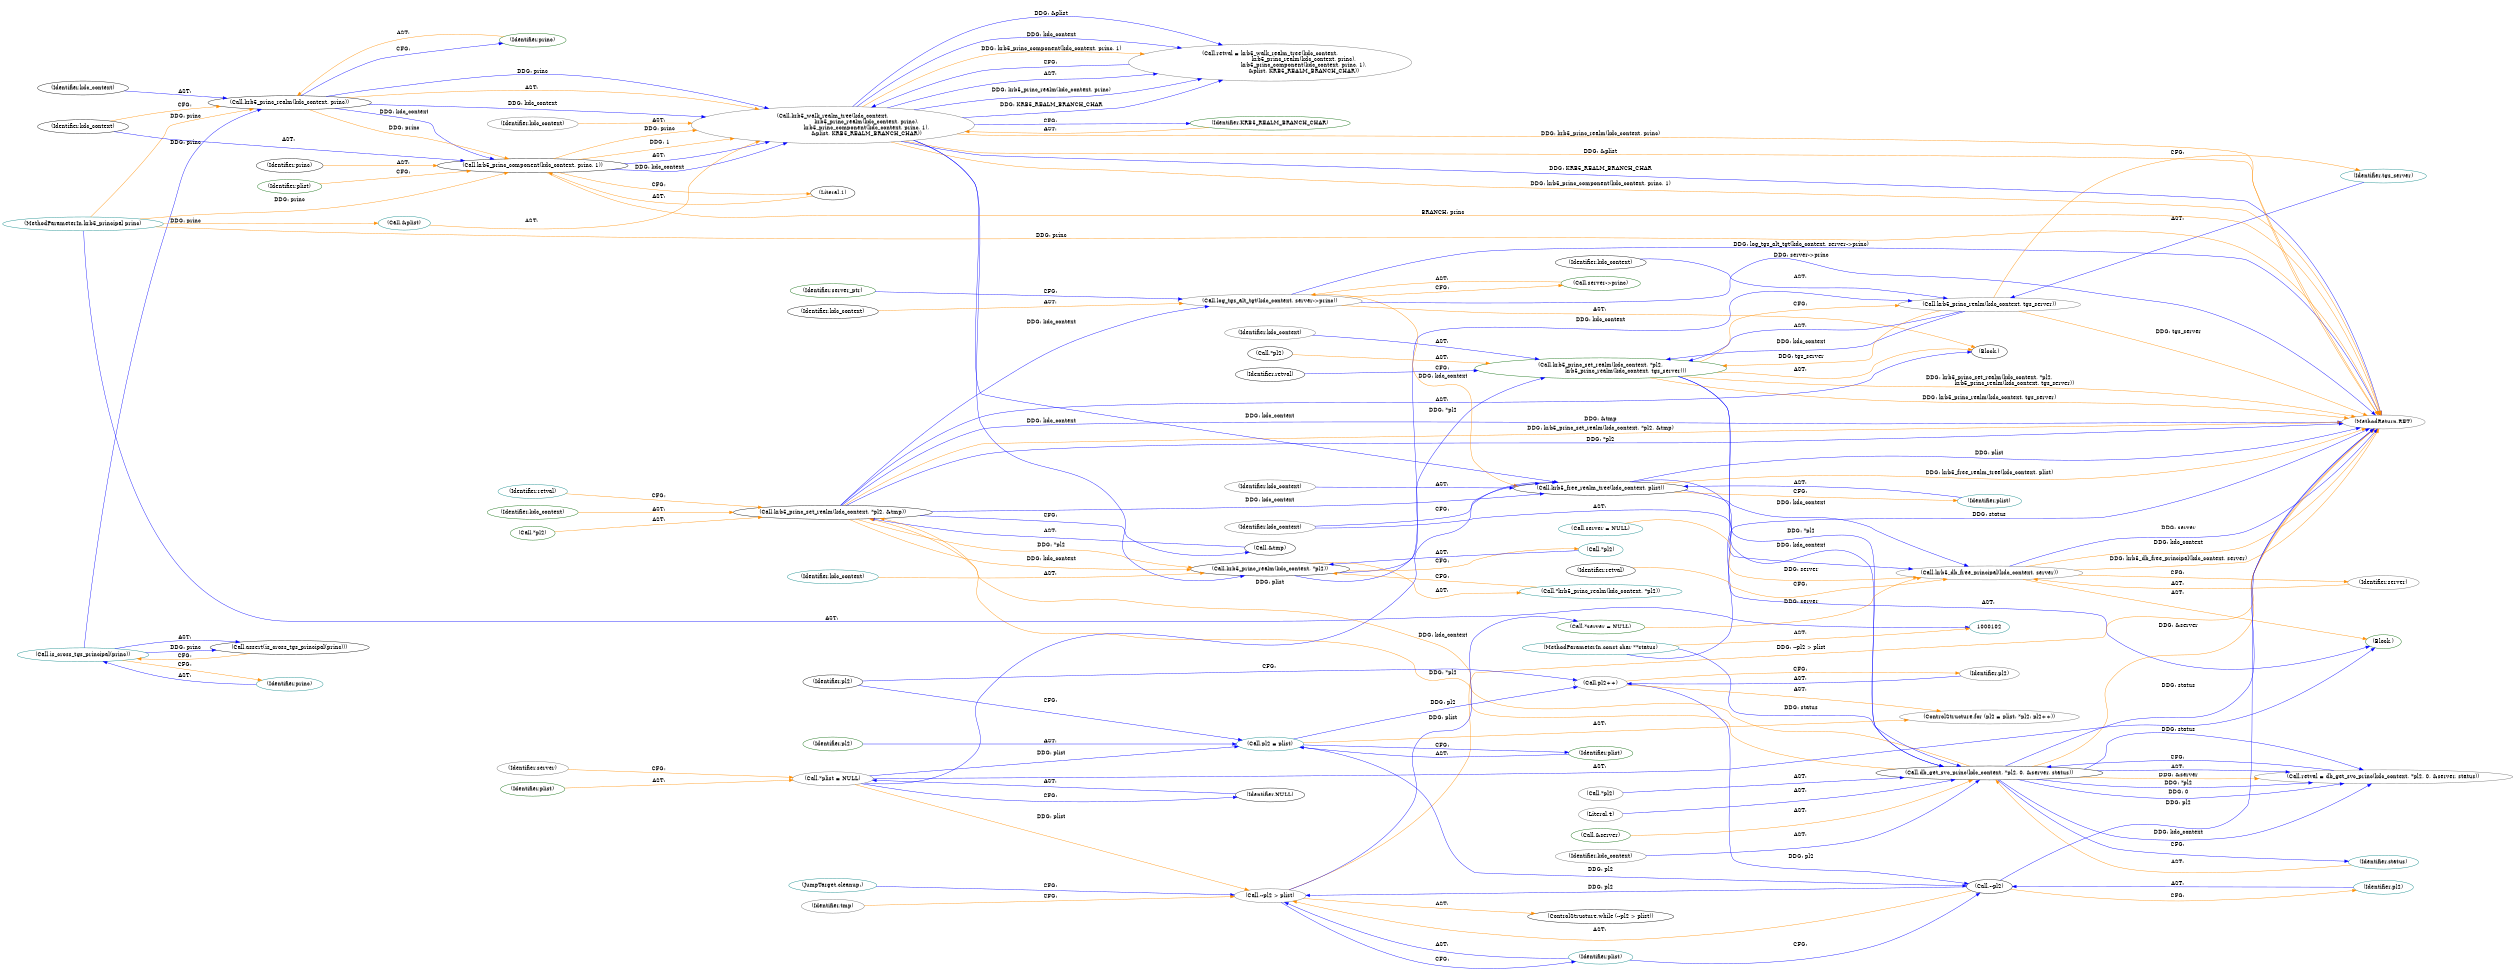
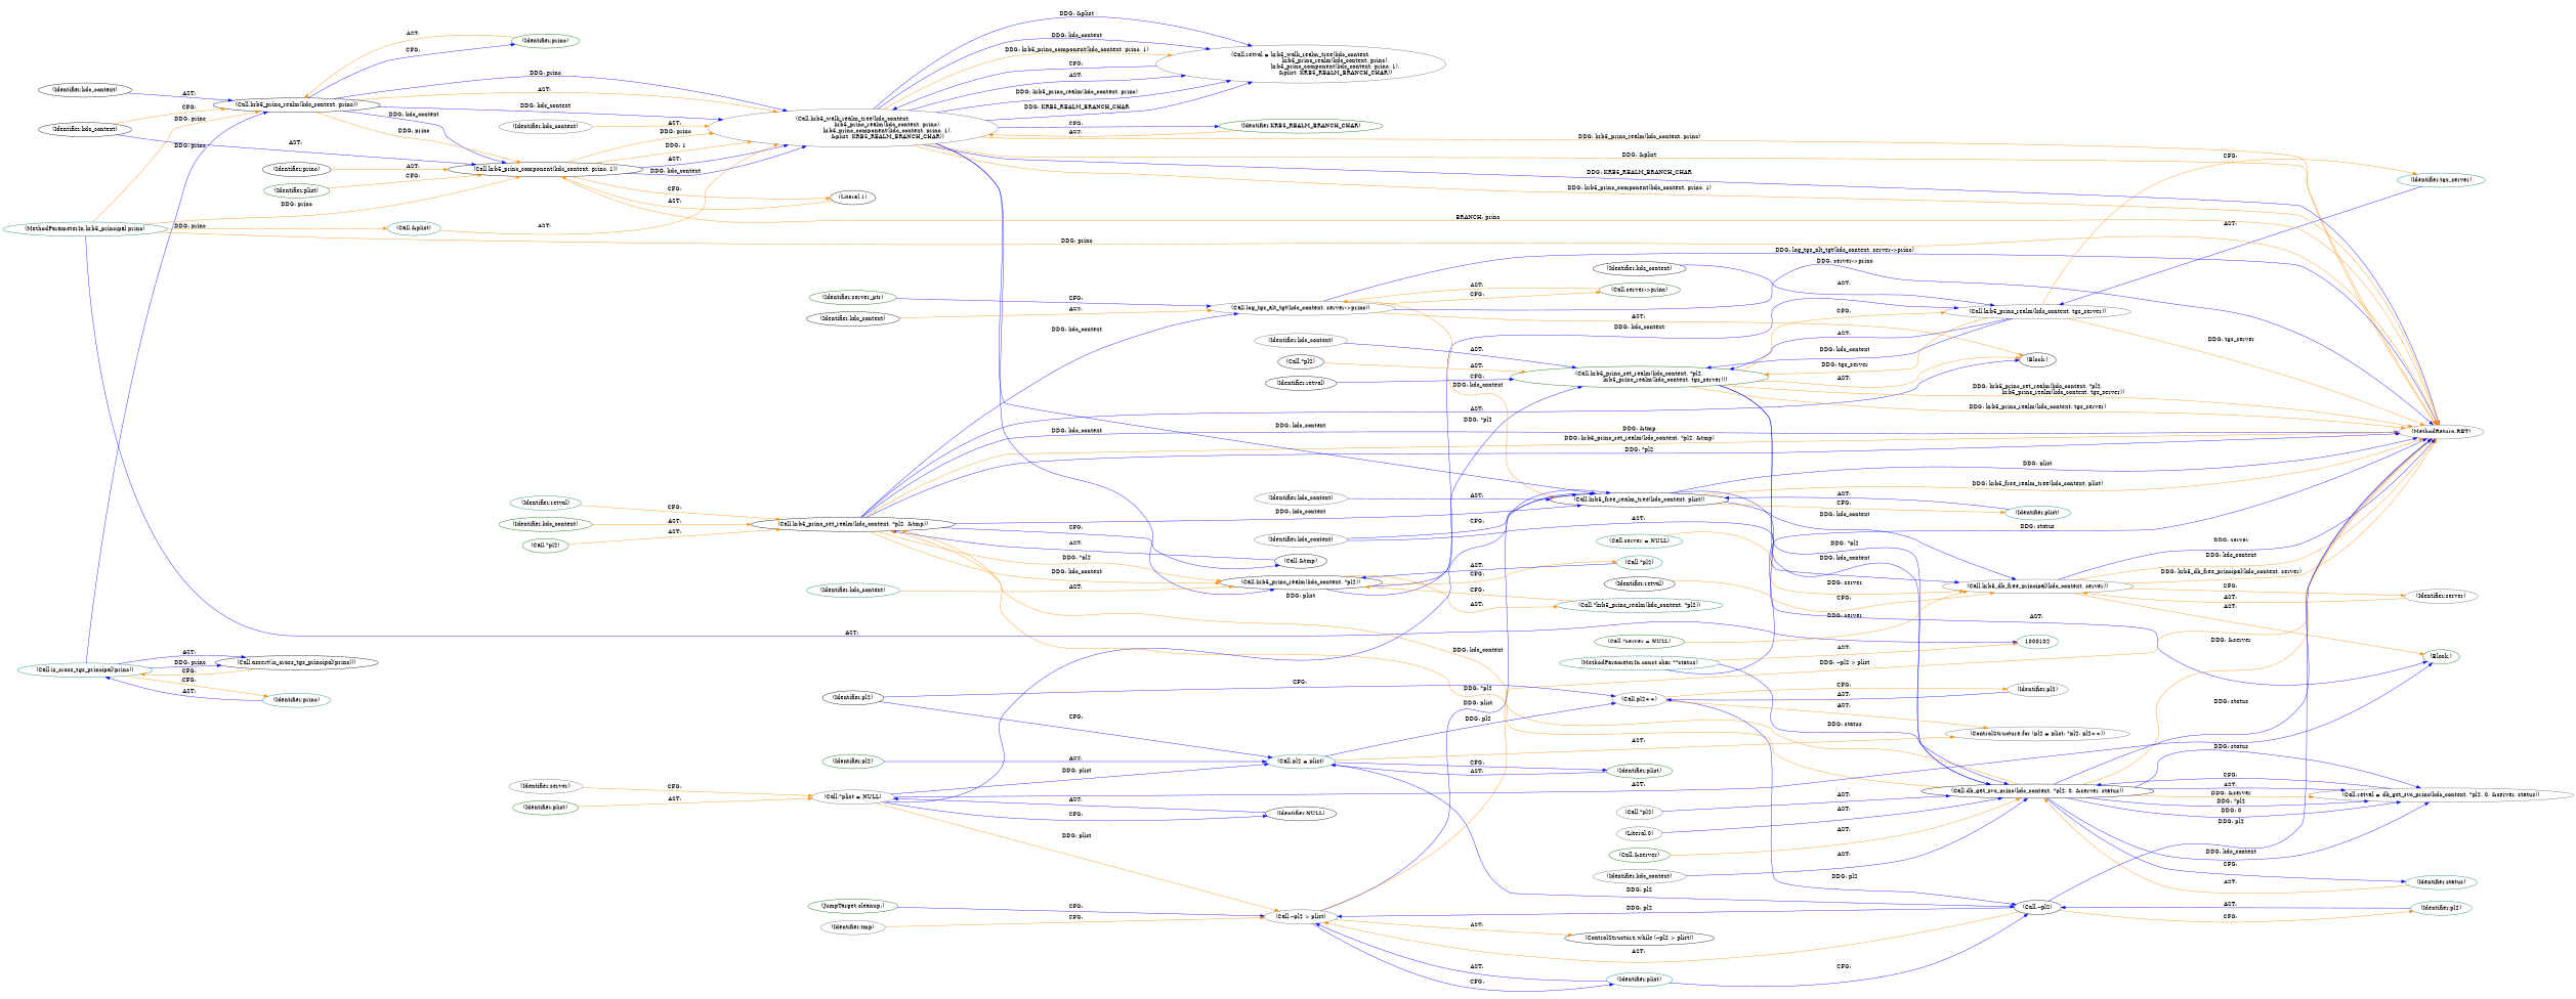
  digraph {
    rankdir=LR
    node [color=black]
    edge [color=blue]
    n1 [label="(Call,krb5_free_realm_tree(kdc_context, plist))"]
    n2 [color=gray40 label="(Call,krb5_db_free_principal(kdc_context, server))"]
    n3 [color=darkgreen label="(Block,)"]
    n4 [color=teal label="(Identifier,plist)"]
    n5 [color=gray40 label="(MethodReturn,RET)"]
    n6 [color=gray40 label="(Identifier,server)"]
    n7 [label="(Call,krb5_princ_set_realm(kdc_context, *pl2, &tmp))"]
    n8 [label="(Call,krb5_princ_realm(kdc_context, *pl2))"]
    n9 [color=gray40 label="(Call,log_tgs_alt_tgt(kdc_context, server->princ))"]
    n10 [label="(Block,)"]
    n11 [label="(Call,&tmp)"]
    n12 [color=darkgreen label="(Call,krb5_princ_set_realm(kdc_context, *pl2,\n                             krb5_princ_realm(kdc_context, tgs_server)))"]
    n13 [color=gray40 label="(Call,krb5_princ_realm(kdc_context, tgs_server))"]
    n14 [color=teal label="(Call,*krb5_princ_realm(kdc_context, *pl2))"]
    n15 [color=teal label="(Call,*pl2)"]
    n16 [color=darkgreen label="(Call,server->princ)"]
    n17 [label="(Call,db_get_svc_princ(kdc_context, *pl2, 0, &server, status))"]
    n18 [color=gray40 label="(Call,retval = db_get_svc_princ(kdc_context, *pl2, 0, &server, status))"]
    n19 [color=teal label="(Identifier,status)"]
    n20 [color=teal label="(Identifier,tgs_server)"]
    n21 [color=gray40 label="(Call,krb5_walk_realm_tree(kdc_context,\n                                       krb5_princ_realm(kdc_context, princ),\n                                       krb5_princ_component(kdc_context, princ, 1),\n                                       &plist, KRB5_REALM_BRANCH_CHAR))"]
    n22 [color=darkgreen label="(Identifier,KRB5_REALM_BRANCH_CHAR)"]
    n23 [color=gray40 label="(Call,retval = krb5_walk_realm_tree(kdc_context,\n                                       krb5_princ_realm(kdc_context, princ),\n                                       krb5_princ_component(kdc_context, princ, 1),\n                                       &plist, KRB5_REALM_BRANCH_CHAR))"]
    n24 [label="(Call,krb5_princ_component(kdc_context, princ, 1))"]
    n25 [label="(Literal,1)"]
    n26 [label="(Call,krb5_princ_realm(kdc_context, princ))"]
    n27 [color=darkgreen label="(Identifier,princ)"]
    n28 [color=teal label="(Call,is_cross_tgs_principal(princ))"]
    n29 [label="(Call,assert(is_cross_tgs_principal(princ)))"]
    n30 [color=teal label="(Identifier,princ)"]
    n31 [color=teal label="(MethodParameterIn,krb5_principal princ)"]
    1000102 [color=teal]
    n33 [color=teal label="(Call,&plist)"]
    n34 [color=teal label="(MethodParameterIn,const char **status)"]
    n35 [color=gray40 label="(Call,--pl2 > plist)"]
    n36 [color=teal label="(Identifier,plist)"]
    n37 [label="(ControlStructure,while (--pl2 > plist))"]
    n38 [label="(Call,--pl2)"]
    n39 [color=teal label="(Identifier,pl2)"]
    n40 [color=teal label="(Call,pl2 = plist)"]
    n41 [color=gray40 label="(Call,pl2++)"]
    n42 [color=gray40 label="(ControlStructure,for (pl2 = plist; *pl2; pl2++))"]
    n43 [color=darkgreen label="(Identifier,plist)"]
    n44 [color=gray40 label="(Identifier,pl2)"]
    n45 [color=gray40 label="(Call,*plist = NULL)"]
    n46 [label="(Identifier,NULL)"]
-   n47 [color=teal label="(JumpTarget,cleanup:)"]
+   n47 [color=darkgreen label="(JumpTarget,cleanup:)"]
    n48 [color=teal label="(Identifier,kdc_context)"]
-   n49 [color=gray40 label="(Literal,4)"]
+   n49 [color=gray40 label="(Literal,0)"]
    n50 [color=darkgreen label="(Call,*server = NULL)"]
    n51 [color=darkgreen label="(Identifier,server_ptr)"]
    n52 [label="(Call,*pl2)"]
    n53 [color=darkgreen label="(Identifier,kdc_context)"]
    n54 [color=gray40 label="(Identifier,kdc_context)"]
    n55 [color=gray40 label="(Identifier,kdc_context)"]
    n56 [color=darkgreen label="(Identifier,pl2)"]
    n57 [color=darkgreen label="(Call,*pl2)"]
    n58 [color=darkgreen label="(Call,&server)"]
    n59 [color=gray40 label="(Identifier,kdc_context)"]
    n60 [label="(Identifier,kdc_context)"]
    n61 [color=teal label="(Call,server = NULL)"]
    n62 [label="(Identifier,retval)"]
    n63 [color=gray40 label="(Identifier,server)"]
    n64 [color=teal label="(Identifier,retval)"]
    n65 [color=gray40 label="(Identifier,kdc_context)"]
    n66 [label="(Identifier,kdc_context)"]
    n67 [color=darkgreen label="(Identifier,plist)"]
    n68 [color=darkgreen label="(Identifier,plist)"]
    n69 [color=gray40 label="(Call,*pl2)"]
    n70 [color=gray40 label="(Identifier,tmp)"]
    n71 [label="(Identifier,pl2)"]
    n72 [label="(Identifier,kdc_context)"]
    n73 [label="(Identifier,retval)"]
    n74 [label="(Identifier,kdc_context)"]
    n75 [color=gray40 label="(Identifier,kdc_context)"]
    n76 [label="(Identifier,princ)"]
    n1 -> n2 [label="DDG: kdc_context"]
    n1 -> n3 [label="AST: "]
    n1 -> n4 [color=darkorange label="CFG: "]
    n1 -> n5 [label="DDG: plist"]
    n1 -> n5 [color=darkorange label="DDG: krb5_free_realm_tree(kdc_context, plist)"]
    n2 -> n3 [color=darkorange label="AST: "]
    n2 -> n5 [color=darkorange label="DDG: kdc_context"]
    n2 -> n5 [color=darkorange label="DDG: krb5_db_free_principal(kdc_context, server)"]
    n2 -> n5 [label="DDG: server"]
    n2 -> n6 [color=darkorange label="CFG: "]
    n4 -> n1 [label="AST: "]
    n6 -> n2 [color=darkorange label="AST: "]
    n7 -> n1 [label="DDG: kdc_context"]
    n7 -> n5 [label="DDG: &tmp"]
    n7 -> n5 [color=darkorange label="DDG: krb5_princ_set_realm(kdc_context, *pl2, &tmp)"]
    n7 -> n5 [label="DDG: *pl2"]
    n7 -> n8 [color=darkorange label="DDG: kdc_context"]
    n7 -> n8 [color=darkorange label="DDG: *pl2"]
    n7 -> n9 [label="DDG: kdc_context"]
    n7 -> n10 [label="AST: "]
    n7 -> n11 [label="CFG: "]
    n8 -> n12 [label="DDG: *pl2"]
    n8 -> n13 [label="DDG: kdc_context"]
    n8 -> n14 [color=darkorange label="AST: "]
    n8 -> n15 [color=darkorange label="CFG: "]
    n9 -> n1 [color=darkorange label="DDG: kdc_context"]
    n9 -> n5 [label="DDG: log_tgs_alt_tgt(kdc_context, server->princ)"]
    n9 -> n5 [label="DDG: server->princ"]
    n9 -> n10 [color=darkorange label="AST: "]
    n9 -> n16 [color=darkorange label="CFG: "]
    n11 -> n7 [label="AST: "]
    n12 -> n5 [color=darkorange label="DDG: krb5_princ_realm(kdc_context, tgs_server)"]
    n12 -> n5 [color=darkorange label="DDG: krb5_princ_set_realm(kdc_context, *pl2,\n                             krb5_princ_realm(kdc_context, tgs_server))"]
    n12 -> n10 [color=darkorange label="AST: "]
    n12 -> n13 [color=darkorange label="CFG: "]
    n12 -> n17 [label="DDG: kdc_context"]
    n12 -> n17 [label="DDG: *pl2"]
    n13 -> n5 [color=darkorange label="DDG: tgs_server"]
    n13 -> n12 [label="AST: "]
    n13 -> n12 [label="DDG: kdc_context"]
    n13 -> n12 [color=darkorange label="DDG: tgs_server"]
    n13 -> n20 [color=darkorange label="CFG: "]
    n14 -> n8 [color=darkorange label="CFG: "]
    n15 -> n8 [label="AST: "]
    n16 -> n9 [color=darkorange label="AST: "]
    n17 -> n5 [color=darkorange label="DDG: &server"]
    n17 -> n5 [label="DDG: status"]
    n17 -> n7 [color=darkorange label="DDG: kdc_context"]
    n17 -> n7 [color=darkorange label="DDG: *pl2"]
    n17 -> n18 [label="AST: "]
    n17 -> n18 [color=darkorange label="DDG: &server"]
    n17 -> n18 [label="DDG: *pl2"]
    n17 -> n18 [label="DDG: 0"]
    n17 -> n18 [label="DDG: kdc_context"]
    n17 -> n18 [label="DDG: status"]
    n17 -> n19 [label="CFG: "]
    n18 -> n17 [label="CFG: "]
    n19 -> n17 [color=darkorange label="AST: "]
    n20 -> n13 [label="AST: "]
    n21 -> n1 [label="DDG: kdc_context"]
    n21 -> n5 [color=darkorange label="DDG: &plist"]
    n21 -> n5 [label="DDG: KRB5_REALM_BRANCH_CHAR"]
    n21 -> n5 [color=darkorange label="DDG: krb5_princ_component(kdc_context, princ, 1)"]
    n21 -> n5 [color=darkorange label="DDG: krb5_princ_realm(kdc_context, princ)"]
    n21 -> n8 [label="DDG: kdc_context"]
    n21 -> n22 [label="CFG: "]
    n21 -> n23 [label="AST: "]
    n21 -> n23 [label="DDG: krb5_princ_realm(kdc_context, princ)"]
    n21 -> n23 [label="DDG: KRB5_REALM_BRANCH_CHAR"]
    n21 -> n23 [label="DDG: &plist"]
    n21 -> n23 [label="DDG: kdc_context"]
    n21 -> n23 [color=darkorange label="DDG: krb5_princ_component(kdc_context, princ, 1)"]
    n22 -> n21 [color=darkorange label="AST: "]
    n23 -> n21 [label="CFG: "]
    n24 -> n5 [color=darkorange label="BRANCH: princ"]
    n24 -> n21 [label="AST: "]
    n24 -> n21 [label="DDG: kdc_context"]
    n24 -> n21 [color=darkorange label="DDG: princ"]
    n24 -> n21 [color=darkorange label="DDG: 1"]
    n24 -> n25 [color=darkorange label="CFG: "]
    n25 -> n24 [color=darkorange label="AST: "]
    n26 -> n21 [color=darkorange label="AST: "]
    n26 -> n21 [label="DDG: kdc_context"]
    n26 -> n21 [label="DDG: princ"]
    n26 -> n24 [label="DDG: kdc_context"]
    n26 -> n24 [color=darkorange label="DDG: princ"]
    n26 -> n27 [label="CFG: "]
    n27 -> n26 [color=darkorange label="AST: "]
    n28 -> n26 [label="DDG: princ"]
    n28 -> n29 [label="AST: "]
    n28 -> n29 [label="DDG: princ"]
    n28 -> n30 [color=darkorange label="CFG: "]
    n29 -> n28 [color=darkorange label="CFG: "]
    n30 -> n28 [label="AST: "]
    n31 -> n5 [color=darkorange label="DDG: princ"]
    n31 -> n24 [color=darkorange label="DDG: princ"]
    n31 -> n26 [color=darkorange label="DDG: princ"]
    n31 -> 1000102 [label="AST: "]
    n31 -> n33 [color=darkorange label="DDG: princ"]
    n33 -> n21 [color=darkorange label="AST: "]
    n34 -> n5 [label="DDG: status"]
    n34 -> n17 [label="DDG: status"]
    n34 -> 1000102 [color=darkorange label="AST: "]
-   n35 -> n50 [label="DDG: plist"]
+   n35 -> n1 [label="DDG: plist"]
    n35 -> n5 [color=darkorange label="DDG: --pl2 > plist"]
    n35 -> n36 [label="CFG: "]
    n35 -> n37 [color=darkorange label="AST: "]
    n36 -> n35 [label="AST: "]
    n36 -> n38 [label="CFG: "]
    n38 -> n5 [label="DDG: pl2"]
    n38 -> n35 [color=darkorange label="AST: "]
    n38 -> n35 [label="DDG: pl2"]
    n38 -> n39 [color=darkorange label="CFG: "]
    n39 -> n38 [label="AST: "]
    n40 -> n38 [label="DDG: pl2"]
    n40 -> n41 [label="DDG: pl2"]
    n40 -> n42 [color=darkorange label="AST: "]
    n40 -> n43 [label="CFG: "]
    n41 -> n38 [label="DDG: pl2"]
    n41 -> n42 [color=darkorange label="AST: "]
    n41 -> n44 [color=darkorange label="CFG: "]
    n43 -> n40 [label="AST: "]
    n44 -> n41 [label="AST: "]
    n45 -> n1 [label="DDG: plist"]
    n45 -> n3 [label="AST: "]
    n45 -> n35 [color=darkorange label="DDG: plist"]
    n45 -> n40 [label="DDG: plist"]
    n45 -> n46 [label="CFG: "]
    n46 -> n45 [label="AST: "]
    n47 -> n35 [label="CFG: "]
    n48 -> n8 [color=darkorange label="AST: "]
    n49 -> n17 [label="AST: "]
    n50 -> n2 [color=darkorange label="DDG: server"]
    n51 -> n9 [label="CFG: "]
    n52 -> n12 [color=darkorange label="AST: "]
    n53 -> n7 [color=darkorange label="AST: "]
    n54 -> n1 [label="AST: "]
    n55 -> n17 [label="AST: "]
    n56 -> n40 [label="AST: "]
    n57 -> n7 [color=darkorange label="AST: "]
    n58 -> n17 [color=darkorange label="AST: "]
    n59 -> n21 [color=darkorange label="AST: "]
    n60 -> n9 [color=darkorange label="AST: "]
    n61 -> n2 [color=darkorange label="DDG: server"]
    n62 -> n2 [color=darkorange label="CFG: "]
    n63 -> n45 [color=darkorange label="CFG: "]
    n64 -> n7 [color=darkorange label="CFG: "]
    n65 -> n1 [label="CFG: "]
    n65 -> n2 [label="AST: "]
    n66 -> n24 [label="AST: "]
    n66 -> n26 [color=darkorange label="CFG: "]
    n67 -> n45 [color=darkorange label="AST: "]
    n68 -> n24 [color=darkorange label="CFG: "]
    n69 -> n17 [label="AST: "]
    n70 -> n35 [color=darkorange label="CFG: "]
    n71 -> n40 [label="CFG: "]
    n71 -> n41 [label="CFG: "]
    n72 -> n26 [label="AST: "]
    n73 -> n12 [label="CFG: "]
    n74 -> n13 [label="AST: "]
    n75 -> n12 [label="AST: "]
    n76 -> n24 [color=darkorange label="AST: "]
  }
